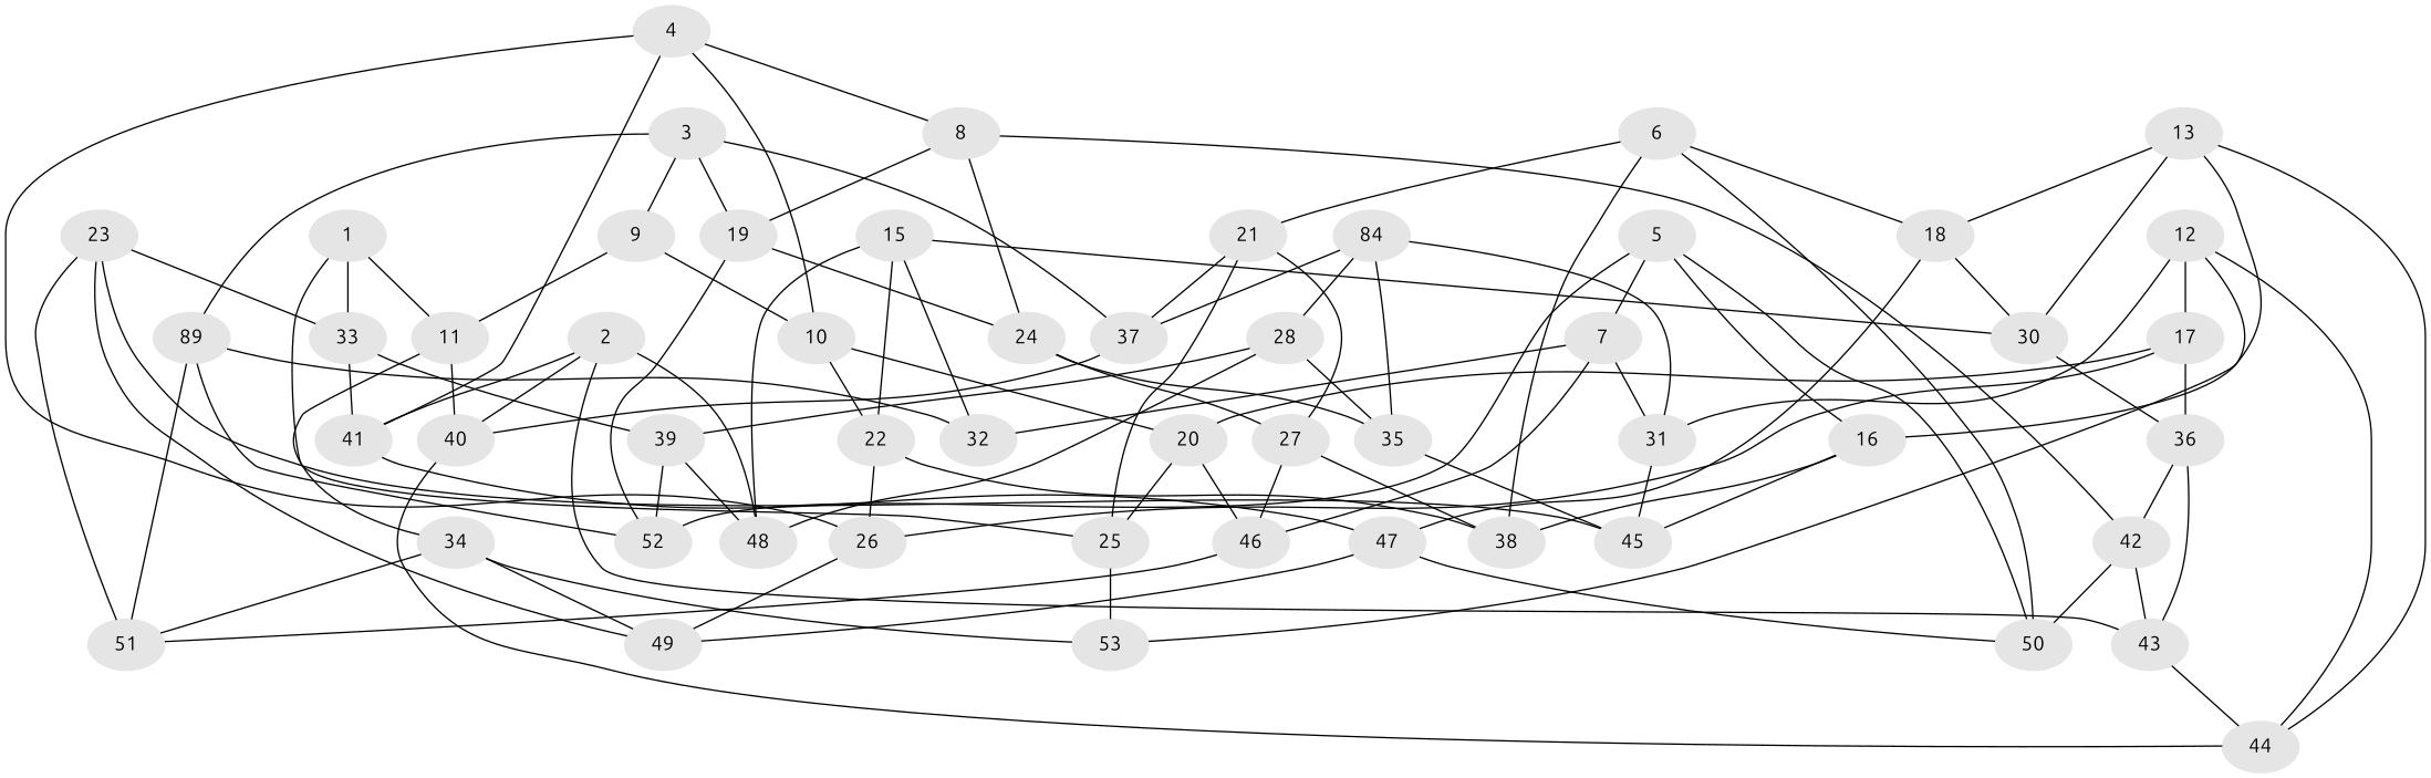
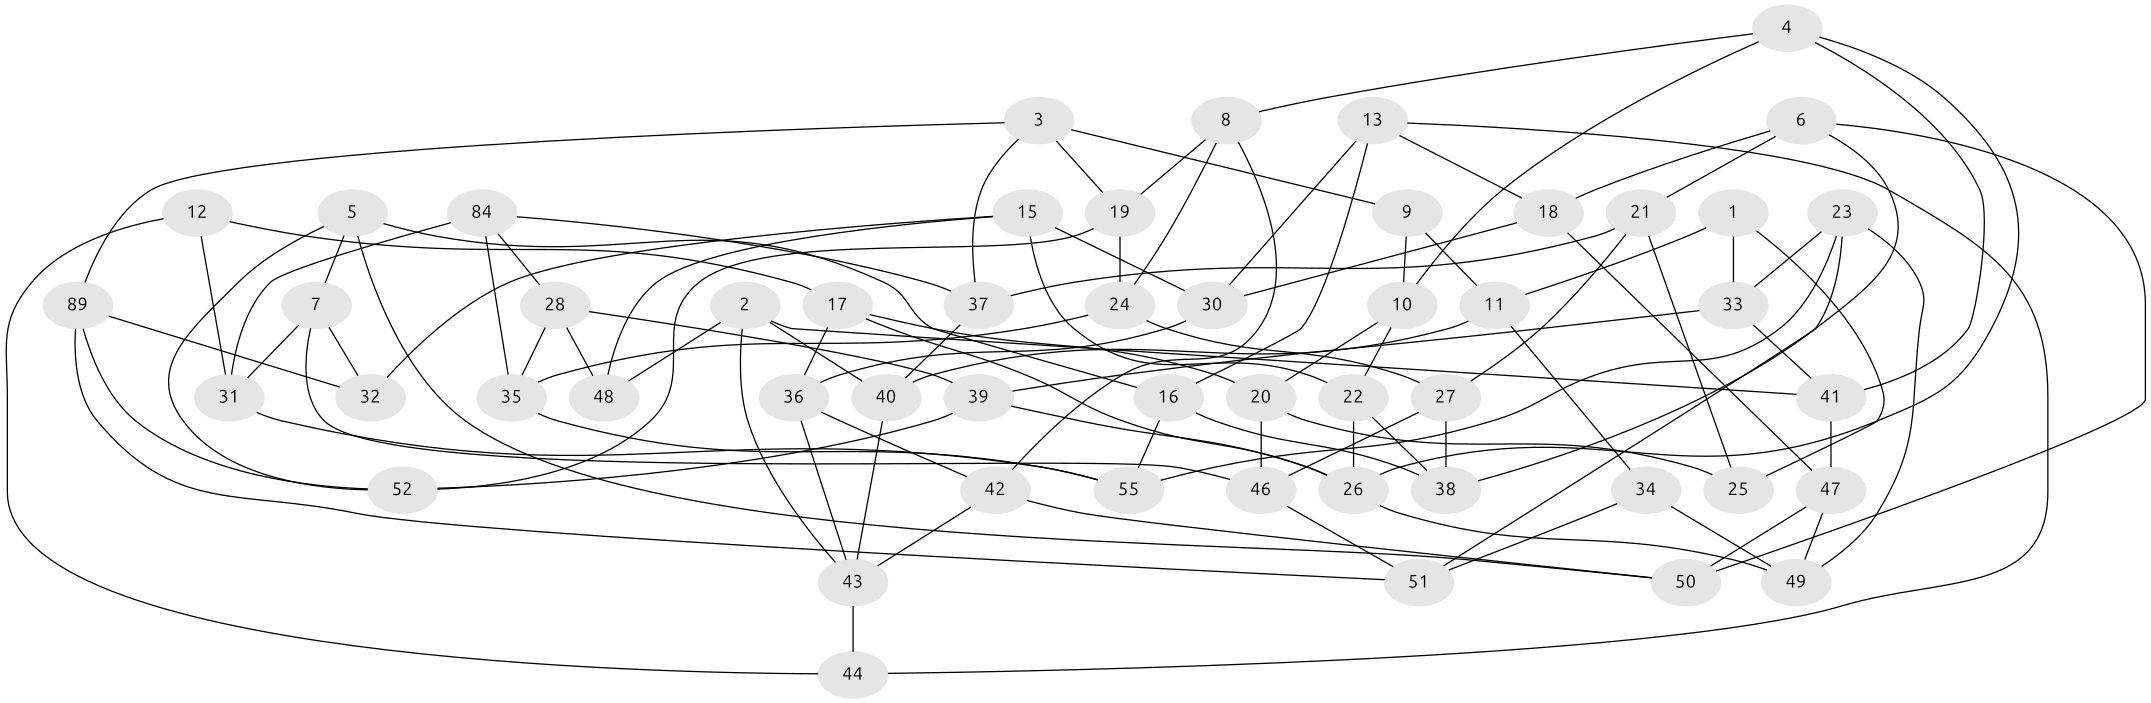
  graph {
    fontname=Ubuntu
    node [color=gray90 fontname=Ubuntu style=filled]
    edge [fontname=Ubuntu]
    1
    11
    25
    33
    40
    34
-   53
    41
    39
    2
    43
    48
    44
    47
    3
    9
    19
    n18 [label=89]
    37
    10
    52
    24
    32
    51
    4
    8
    26
    42
    20
    22
    49
    5
    7
    16
    50
    31
    46
    38
-   45
+   45 [label=55]
    6
    18
    21
    30
    27
    35
    12
    17
    36
    13
    n50 [label=84]
    28
    15
    23
    1 -- 11
    1 -- 25
    1 -- 33
    11 -- 40
    11 -- 34
-   25 -- 53
    33 -- 41
    33 -- 39
-   40 -- 44
-   34 -- 53
+   40 -- 43
    34 -- 51
    34 -- 49
    41 -- 47
-   39 -- 48
+   39 -- 26
    39 -- 52
    2 -- 40
    2 -- 41
    2 -- 43
    2 -- 48
    43 -- 44
    47 -- 49
    47 -- 50
    3 -- 9
    3 -- 19
    3 -- n18
    3 -- 37
    9 -- 11
    9 -- 10
    19 -- 52
    19 -- 24
    n18 -- 52
    n18 -- 32
    n18 -- 51
    37 -- 40
    10 -- 20
    10 -- 22
    24 -- 27
    24 -- 35
    4 -- 41
    4 -- 10
    4 -- 8
    4 -- 26
    8 -- 19
    8 -- 24
    8 -- 42
    26 -- 49
    42 -- 43
    42 -- 50
    20 -- 25
    20 -- 46
    22 -- 26
    22 -- 38
    5 -- 52
    5 -- 7
    5 -- 16
    5 -- 50
    7 -- 32
    7 -- 31
    7 -- 46
    16 -- 38
    16 -- 45
    31 -- 45
    46 -- 51
    6 -- 50
    6 -- 38
    6 -- 18
    6 -- 21
    18 -- 47
    18 -- 30
    21 -- 25
    21 -- 37
    21 -- 27
    30 -- 36
    27 -- 46
    27 -- 38
    35 -- 45
-   12 -- 53
    12 -- 44
    12 -- 31
    12 -- 17
    17 -- 26
    17 -- 20
    17 -- 36
    36 -- 43
    36 -- 42
    13 -- 44
    13 -- 16
    13 -- 18
    13 -- 30
    n50 -- 37
    n50 -- 31
    n50 -- 35
    n50 -- 28
    28 -- 39
    28 -- 48
    28 -- 35
    15 -- 48
    15 -- 32
    15 -- 22
    15 -- 30
    23 -- 33
    23 -- 51
    23 -- 49
    23 -- 45
  }
